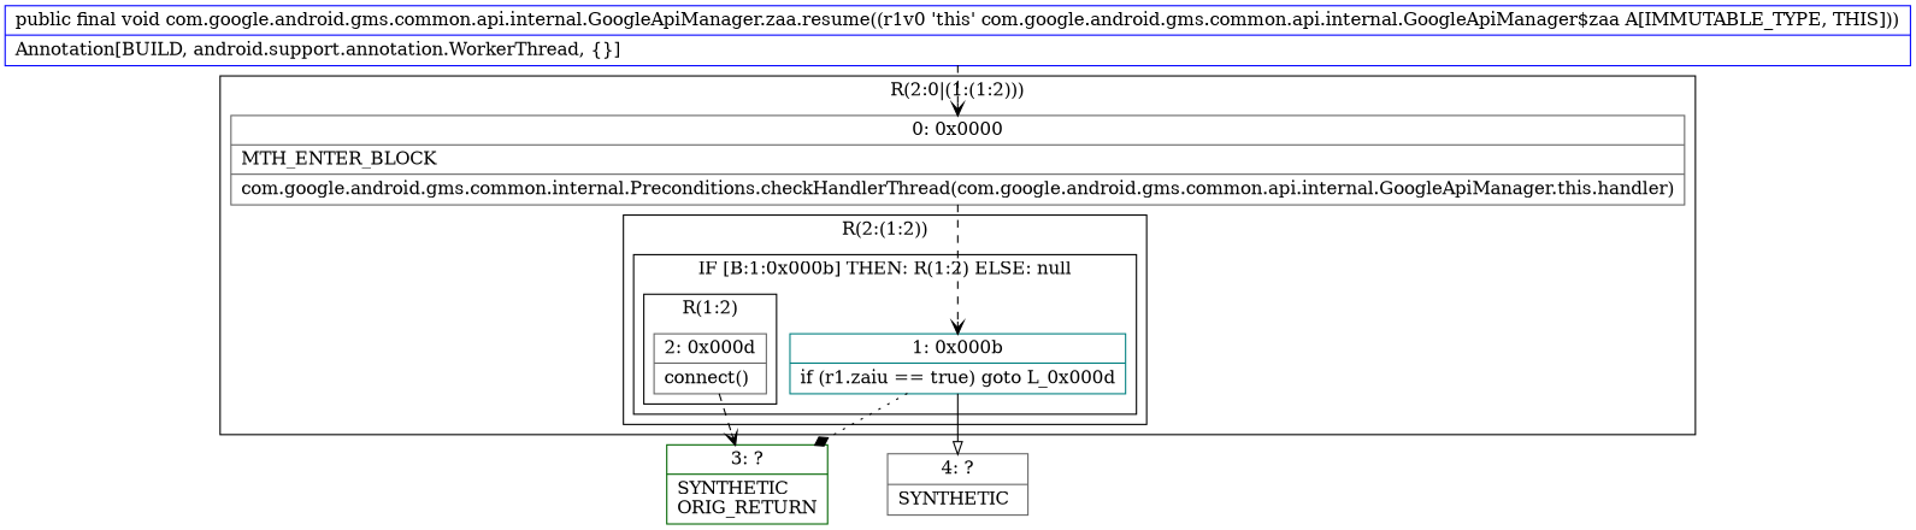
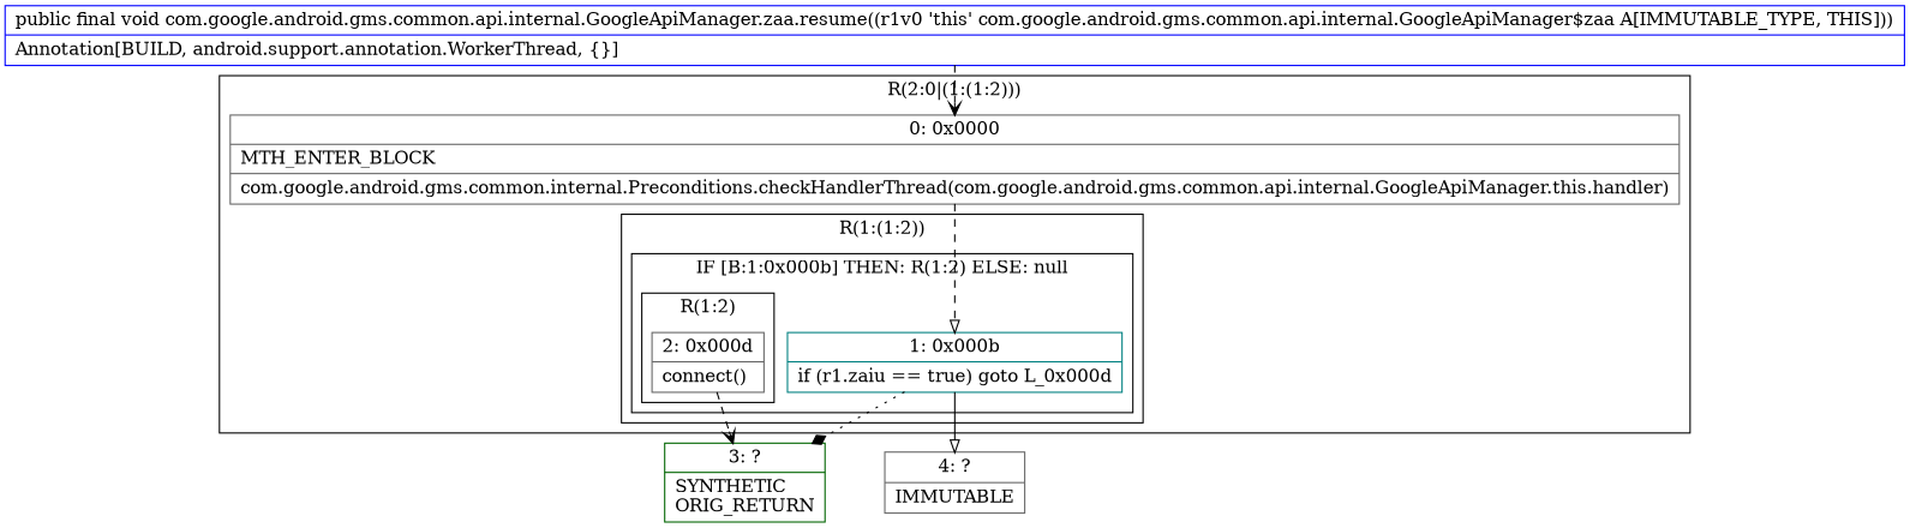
  digraph {
    node [color=gray40 shape=record]
    edge [arrowhead=vee style=dashed]
    n1 [label="{2\:\ 0x000d|connect()\l}"]
    n2 [color=teal label="{1\:\ 0x000b|if (r1.zaiu == true) goto L_0x000d\l}"]
    n3 [label="{0\:\ 0x0000|MTH_ENTER_BLOCK\l|com.google.android.gms.common.internal.Preconditions.checkHandlerThread(com.google.android.gms.common.api.internal.GoogleApiManager.this.handler)\l}"]
    n4 [color=darkgreen label="{3\:\ ?|SYNTHETIC\lORIG_RETURN\l}"]
-   n5 [label="{4\:\ ?|SYNTHETIC\l}"]
+   n5 [label="{4\:\ ?|IMMUTABLE\l}"]
    n6 [color=blue label="{public final void com.google.android.gms.common.api.internal.GoogleApiManager.zaa.resume((r1v0 'this' com.google.android.gms.common.api.internal.GoogleApiManager$zaa A[IMMUTABLE_TYPE, THIS]))  | Annotation[BUILD, android.support.annotation.WorkerThread, \{\}]\l}"]
    subgraph cluster_1 {
      label="R(2:0|(1:(1:2)))"
      n3
      subgraph cluster_2 {
-       label="R(2:(1:2))"
+       label="R(1:(1:2))"
        subgraph cluster_3 {
          label="IF [B:1:0x000b] THEN: R(1:2) ELSE: null"
          n2
          subgraph cluster_4 {
            label="R(1:2)"
            n1
          }
        }
      }
    }
    n1 -> n4
    n2 -> n4 [arrowhead=diamond style=dotted]
    n2 -> n5 [arrowhead=onormal style=solid]
-   n3 -> n2
+   n3 -> n2 [arrowhead=onormal]
    n6 -> n3
  }
